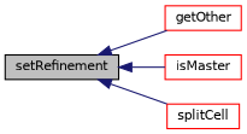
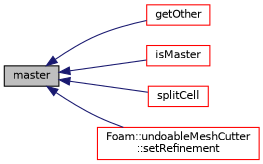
  digraph {
    rankdir=LR
    node [color=red fontname=Helvetica fontsize=10 shape=record]
    edge [color=midnightblue dir=back fontname=Helvetica fontsize=10 labelfontname=Helvetica labelfontsize=10 style=solid]
-   n1 [color=black fillcolor=grey75 fontcolor=black height=0.2 label=setRefinement style=filled width=0.4]
+   n1 [color=black fillcolor=grey75 fontcolor=black height=0.2 label=master style=filled width=0.4]
    n2 [height=0.2 label=getOther width=0.4]
    n3 [height=0.2 label=isMaster width=0.4]
    n4 [height=0.2 label=splitCell width=0.4]
+   n5 [height=0.2 label="Foam::undoableMeshCutter\l::setRefinement" width=0.4]
    n1 -> n2
    n1 -> n3
    n1 -> n4
+   n1 -> n5
  }
